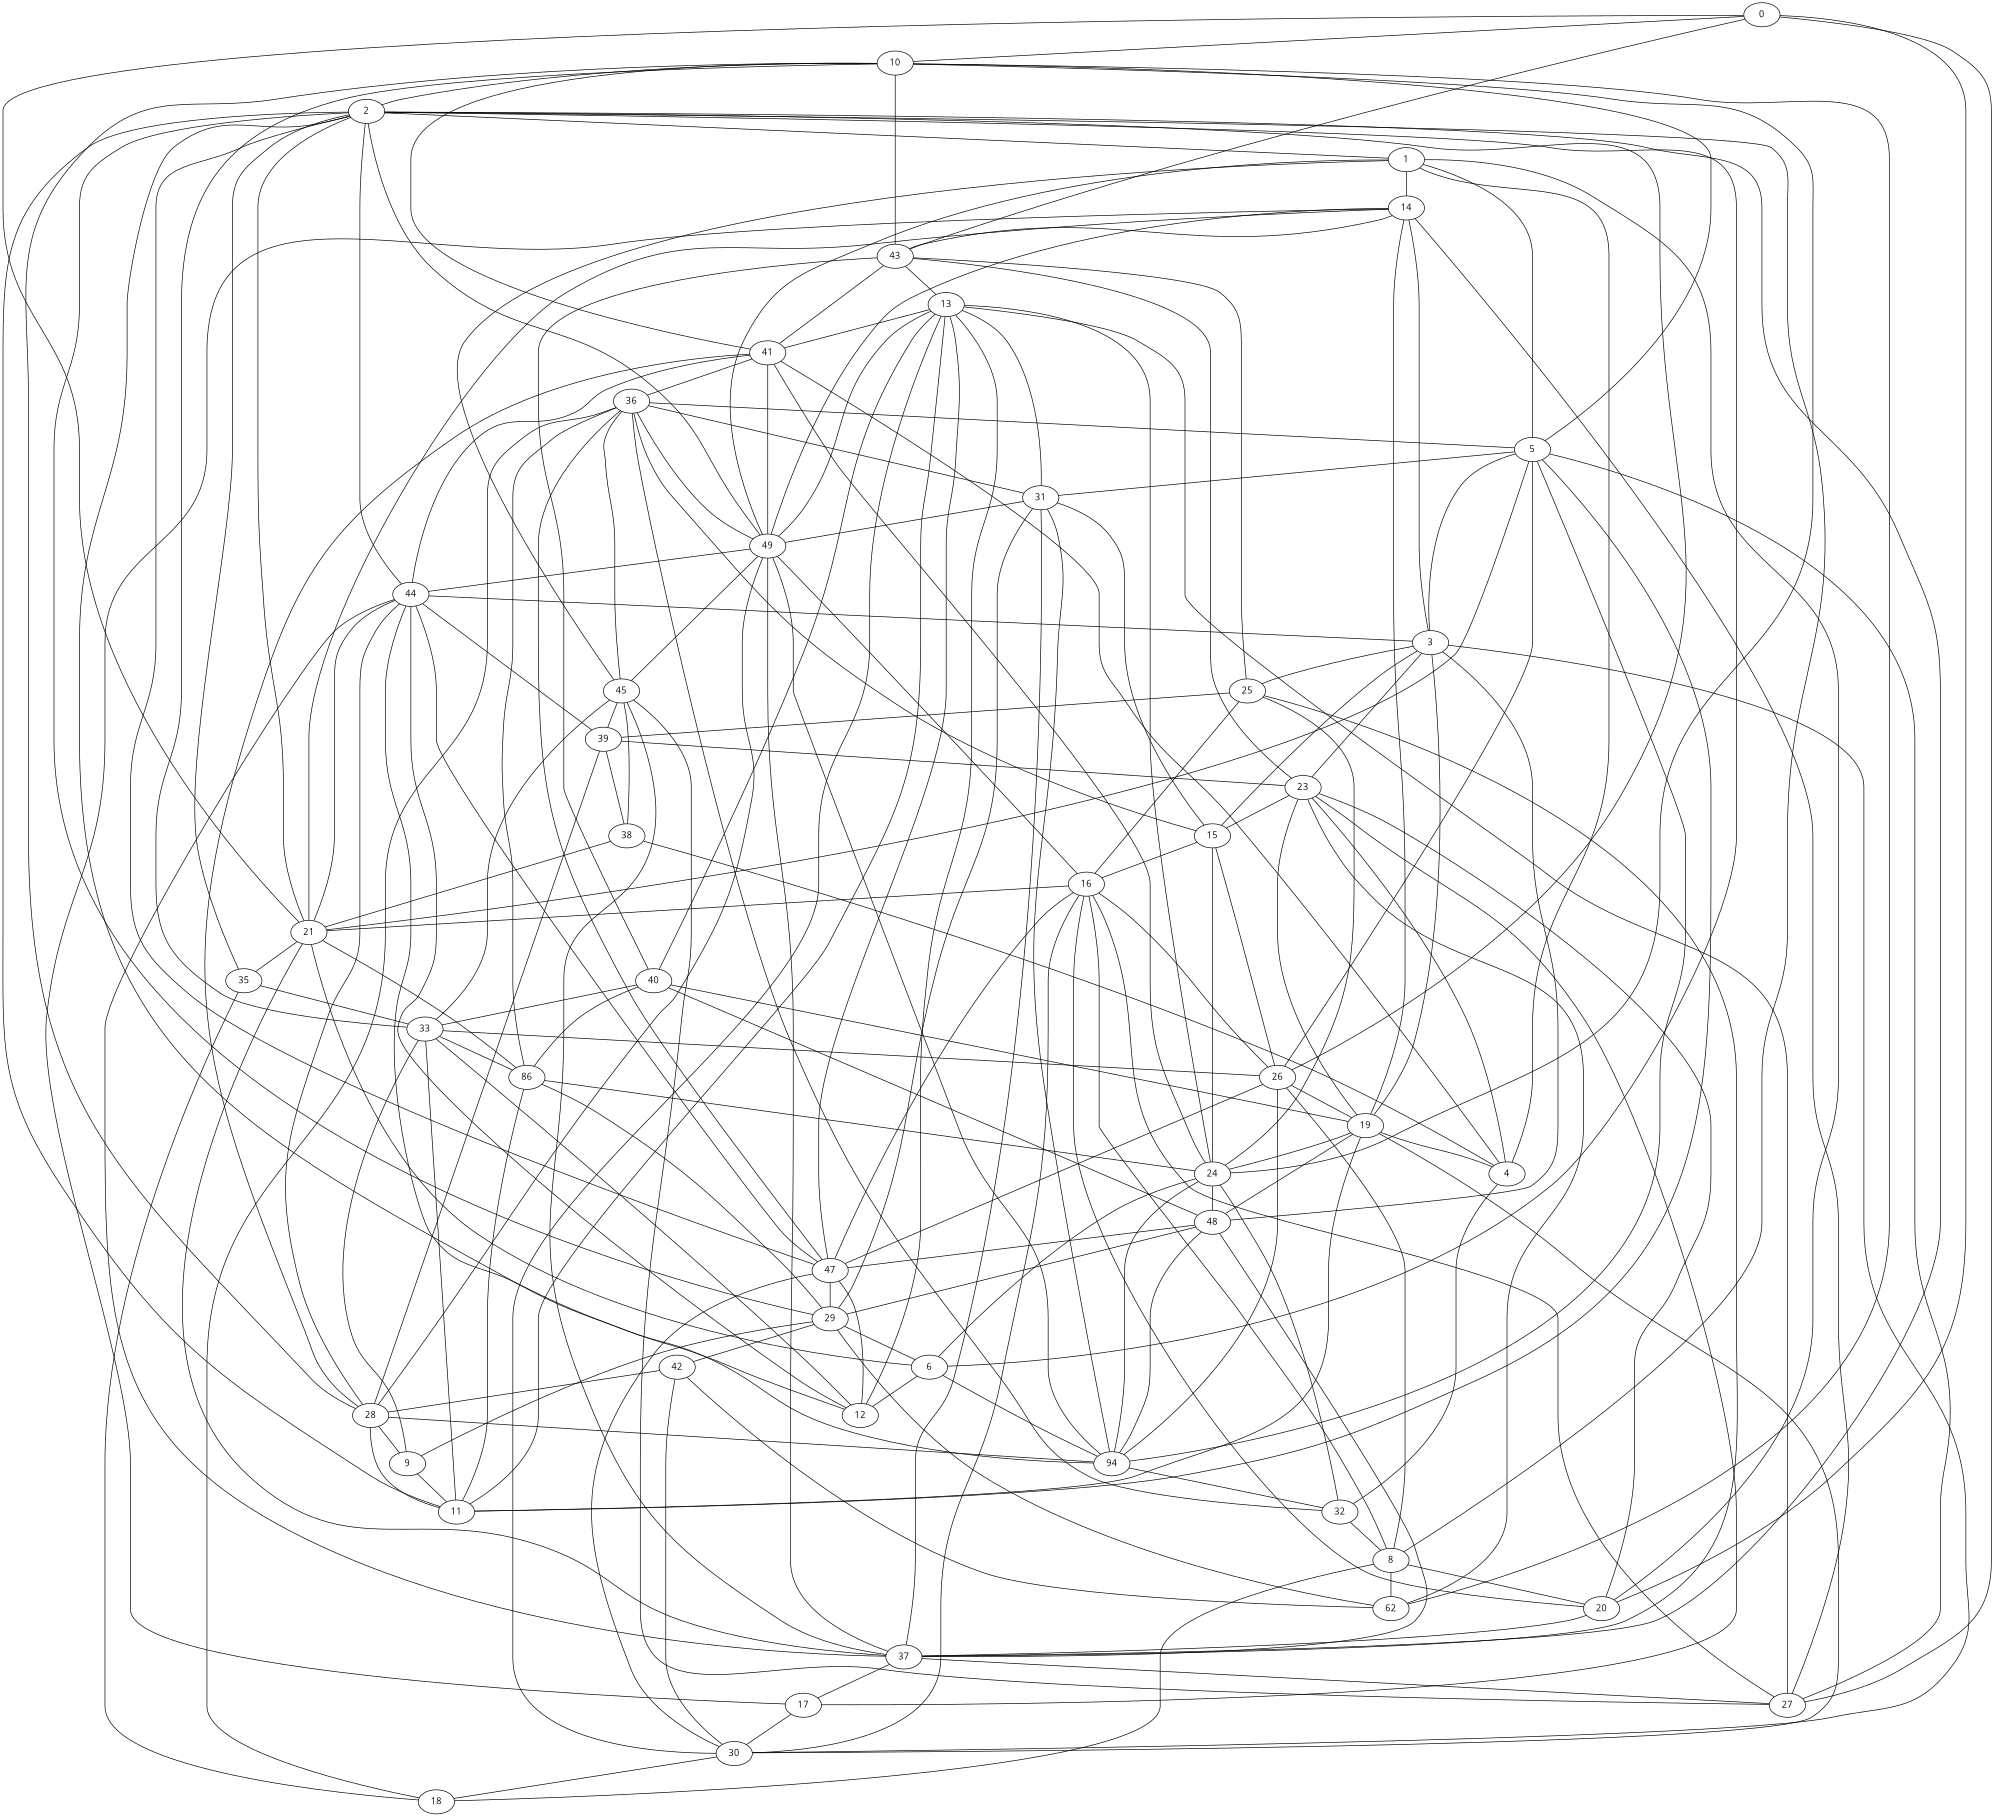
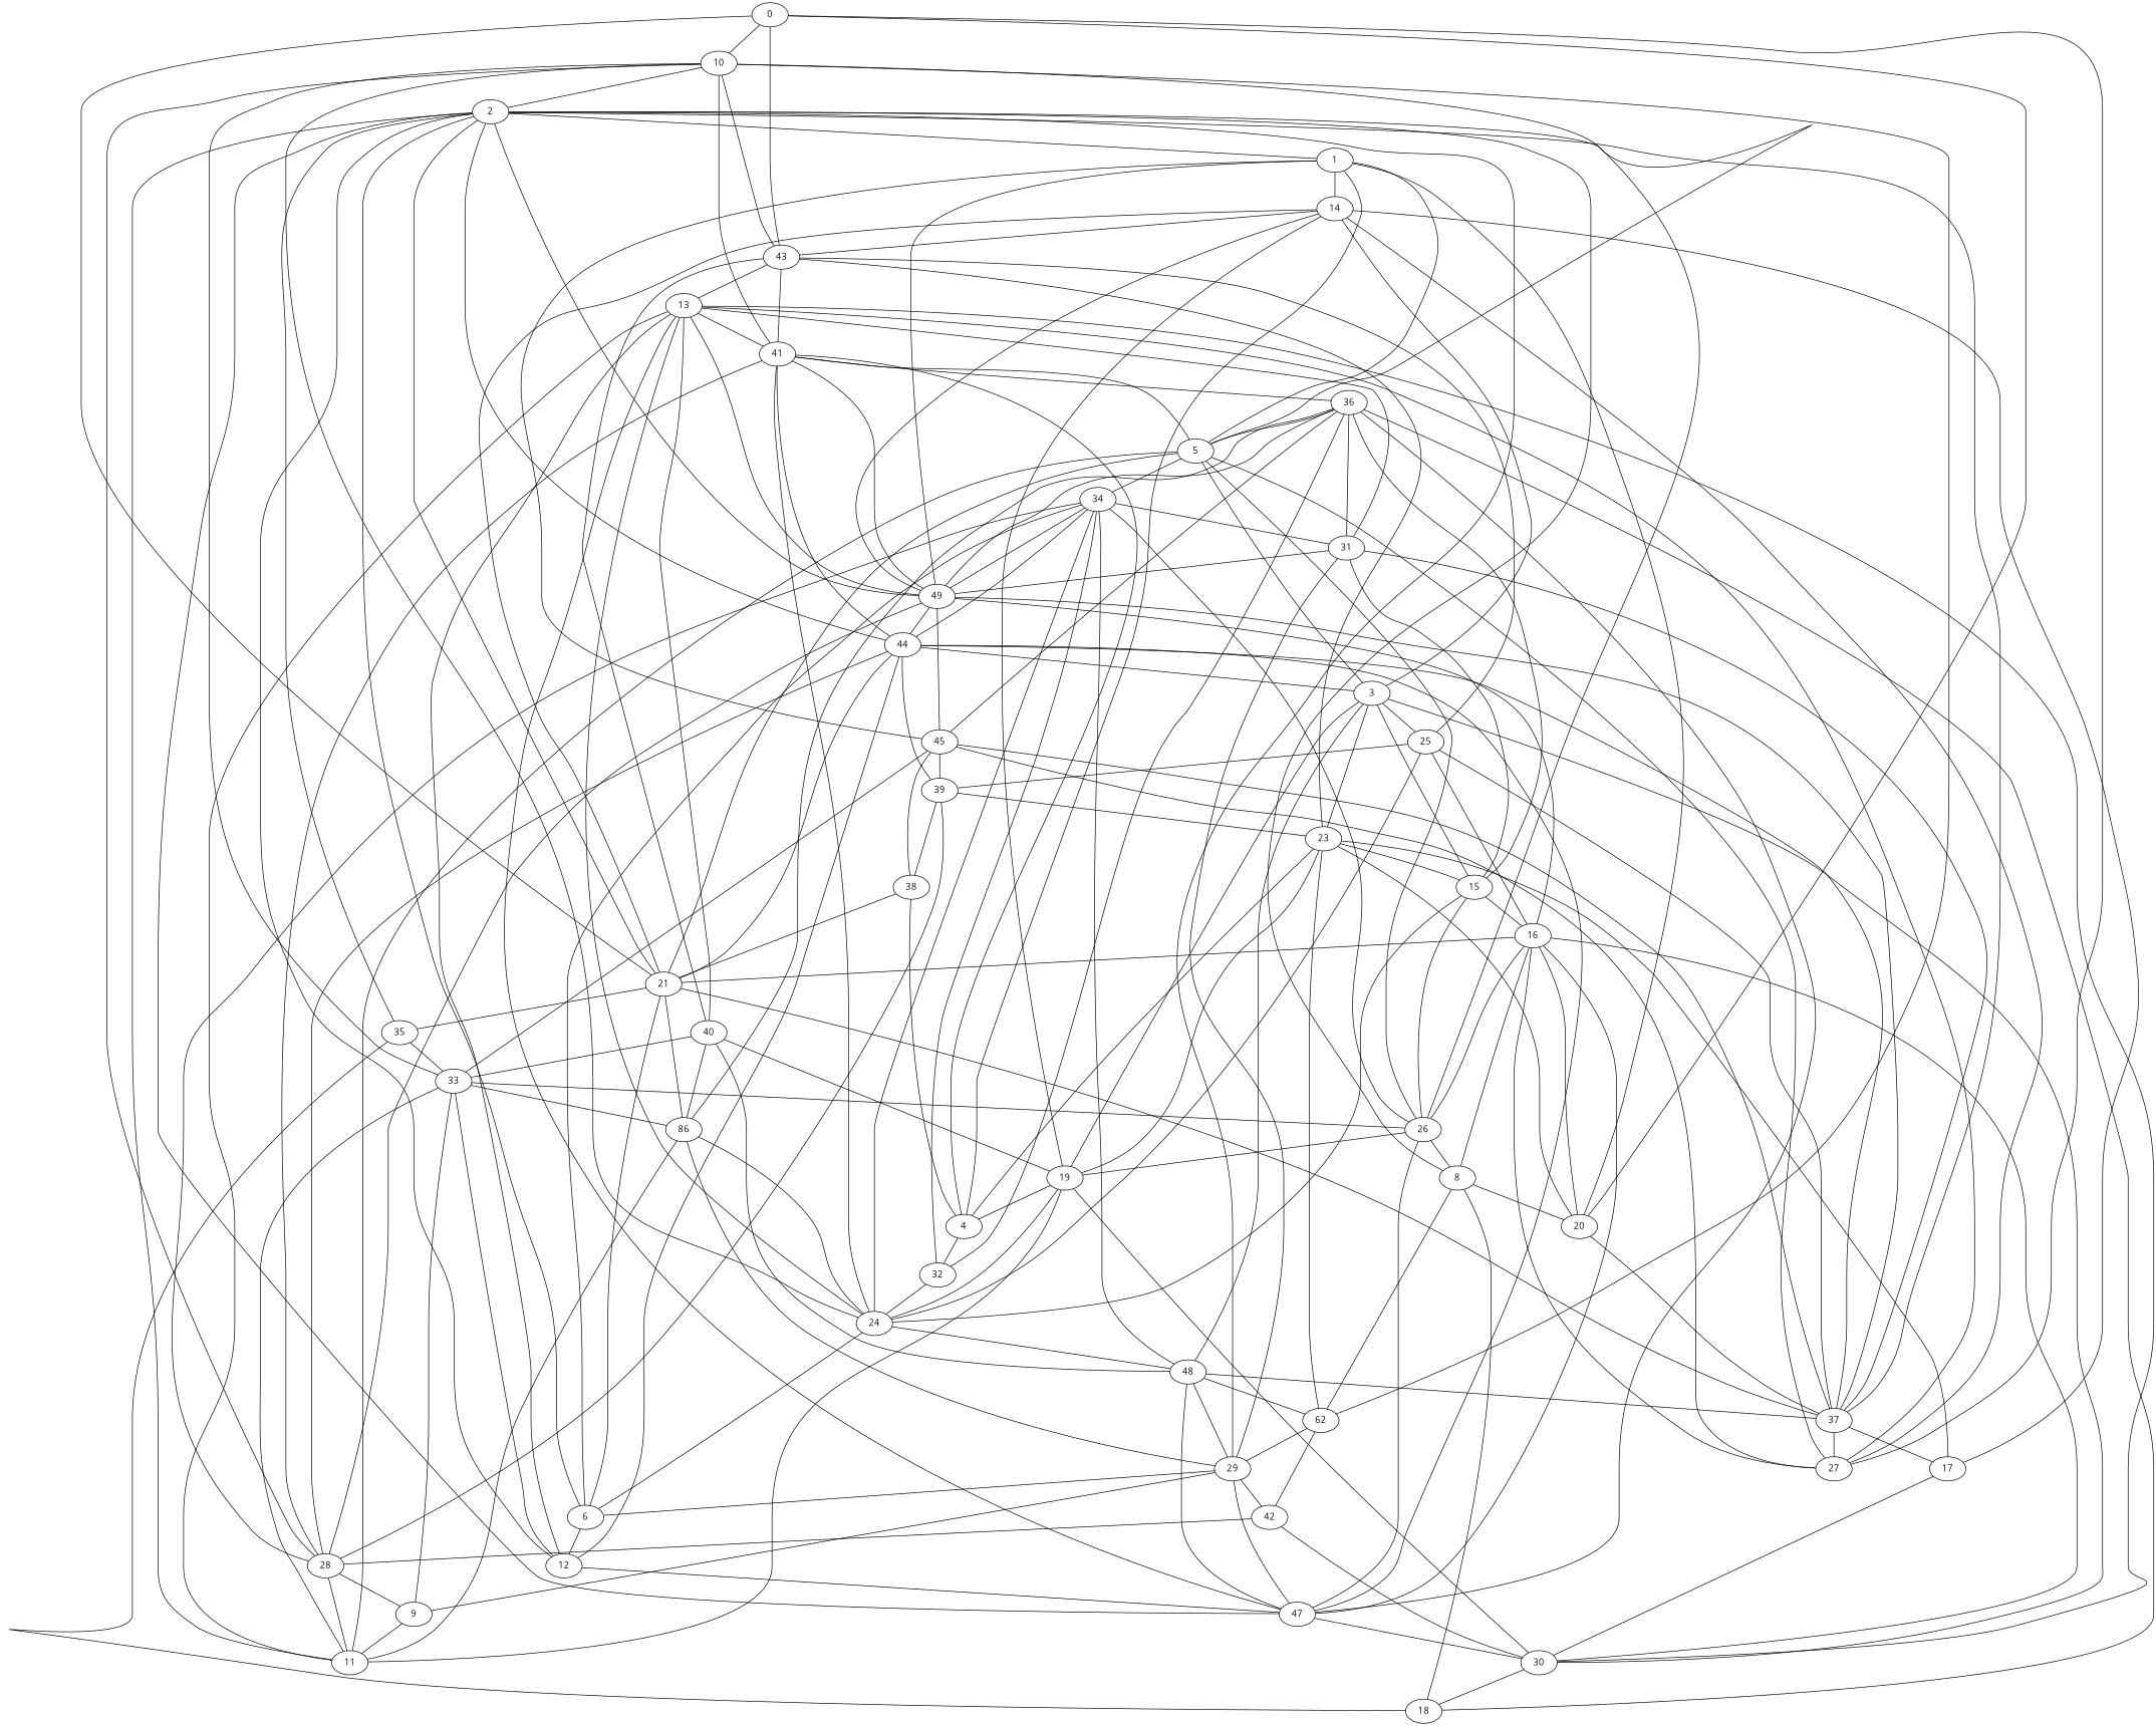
  strict graph {
    fontname="Open Sans"
    node [fontname="Open Sans"]
    edge [fontname="Open Sans"]
    0
    10
    43
    2
    5
    41
    24
    33
    28
    25
    13
    1
    14
    45
    49
    19
    21
    37
    27
    39
    38
    16
    44
    8
    26
    18
    20
    n28 [label=62]
-   34 [label=94]
+   34
    47
    17
    3
    23
    11
    31
    4
    15
    32
    36
    29
    6
    12
    48
    9
    42
    n46 [label=86]
    30
    40
    35
    0 -- 10
    0 -- 43
    10 -- 2
    10 -- 5
    10 -- 41
    10 -- 24
    10 -- 33
    10 -- 28
    43 -- 10
    43 -- 25
    43 -- 13
    2 -- 1
    2 -- 37
    2 -- 8
    2 -- 26
    5 -- 1
    5 -- 27
    5 -- 26
    5 -- 34
    5 -- 11
-   5 -- 31
+   5 -- 41
    41 -- 43
    41 -- 28
    41 -- 49
    41 -- 44
    41 -- 36
    24 -- 41
    24 -- 34
    24 -- 15
    24 -- 48
    33 -- 26
    33 -- 11
    33 -- 12
    33 -- n46
    28 -- 49
    28 -- 44
    28 -- 34
    28 -- 11
    28 -- 9
    25 -- 24
    25 -- 37
    25 -- 39
    25 -- 16
    13 -- 41
    13 -- 24
    13 -- 27
    13 -- 31
    13 -- 30
    13 -- 40
    1 -- 14
    1 -- 45
    1 -- 49
    14 -- 43
    14 -- 49
    14 -- 19
    14 -- 21
    45 -- 33
    45 -- 37
    45 -- 27
    45 -- 39
    45 -- 38
    49 -- 2
    49 -- 13
    49 -- 45
    49 -- 37
    49 -- 16
    49 -- 44
    19 -- 24
    19 -- 23
    19 -- 11
    19 -- 4
    21 -- 0
    21 -- 2
    21 -- 5
    21 -- 44
    21 -- 6
    21 -- 35
    37 -- 21
    37 -- 27
    37 -- 44
    37 -- 17
    27 -- 0
    27 -- 14
    39 -- 28
    39 -- 38
    39 -- 44
    39 -- 23
    38 -- 21
    38 -- 4
    16 -- 21
    16 -- 27
    44 -- 2
    44 -- 34
    44 -- 47
    44 -- 3
    8 -- 16
    8 -- 18
    8 -- 20
    8 -- n28
    26 -- 19
    26 -- 16
    26 -- 8
    26 -- 34
    26 -- 47
    18 -- 36
    20 -- 0
    20 -- 1
    20 -- 37
    20 -- 16
    20 -- 23
    n28 -- 10
    n28 -- 29
    34 -- 49
    34 -- 31
    34 -- 32
    47 -- 2
    47 -- 13
    47 -- 16
    47 -- 36
    47 -- 29
    47 -- 30
    17 -- 14
    17 -- 23
    17 -- 30
    3 -- 5
    3 -- 25
    3 -- 14
    3 -- 19
    3 -- 23
    23 -- 43
    23 -- n28
    23 -- 4
    23 -- 15
    11 -- 2
    11 -- 13
    31 -- 49
    31 -- 37
    31 -- 15
    31 -- 36
    31 -- 29
    4 -- 41
    4 -- 1
    4 -- 32
    15 -- 16
    15 -- 26
    15 -- 3
    32 -- 24
-   32 -- 8
    36 -- 5
    36 -- 45
    36 -- 49
    36 -- 15
    36 -- 32
    29 -- 2
    29 -- 6
    29 -- 48
    29 -- 42
    6 -- 2
    6 -- 24
    6 -- 34
    6 -- 12
    12 -- 2
    12 -- 13
    12 -- 44
    12 -- 47
    48 -- 37
-   48 -- 19
+   48 -- n28
    48 -- 34
    48 -- 47
    48 -- 3
    9 -- 33
    9 -- 11
    9 -- 29
    42 -- 28
    42 -- n28
    42 -- 30
    n46 -- 24
    n46 -- 21
    n46 -- 11
    n46 -- 36
    n46 -- 29
    30 -- 19
    30 -- 16
    30 -- 18
    30 -- 3
    40 -- 43
    40 -- 33
    40 -- 19
    40 -- 48
    40 -- n46
    35 -- 2
    35 -- 33
    35 -- 18
  }
